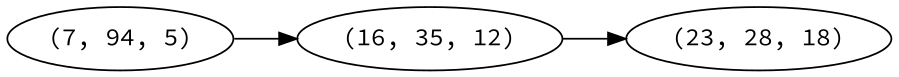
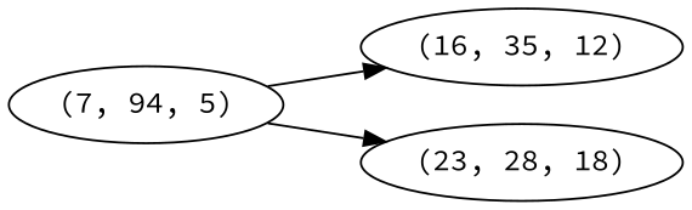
  digraph {
    fontname="Source Code Pro"
    rankdir=LR
    node [fontname="Source Code Pro"]
    edge [fontname="Source Code Pro"]
    n1 [label="(7, 94, 5)"]
    "(16, 35, 12)"
    "(23, 28, 18)"
    n1 -> "(16, 35, 12)"
-   "(16, 35, 12)" -> "(23, 28, 18)"
+   n1 -> "(23, 28, 18)"
  }
